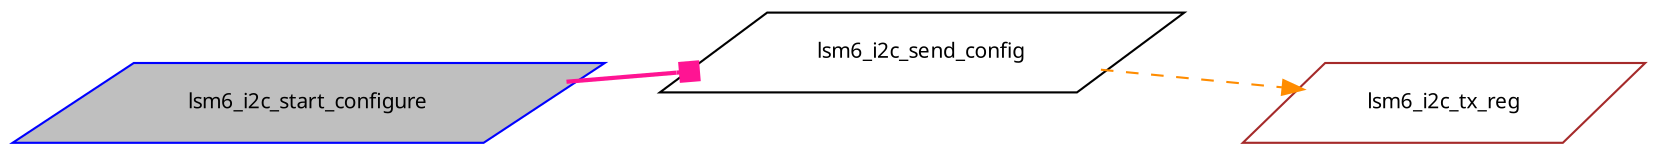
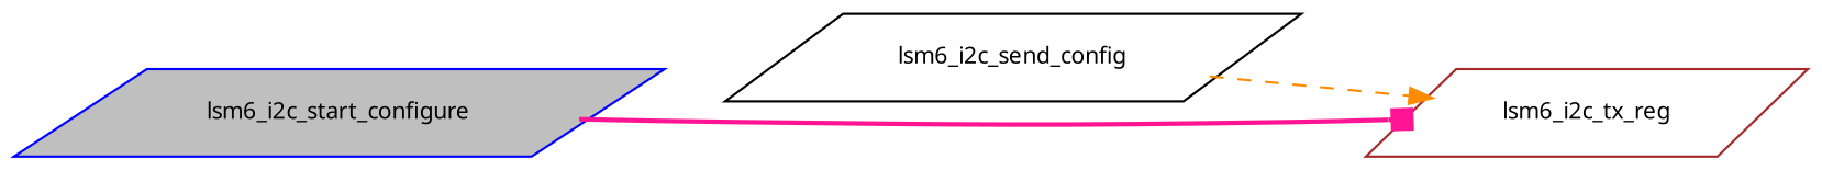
  digraph {
    fontname="Noto Sans"
    rankdir=LR
    node [fillcolor=white fontname="Noto Sans" fontsize=10 shape=parallelogram style=filled]
    edge [fontname="Noto Sans" fontsize=10 labelfontname=FreeSans labelfontsize=10]
    n1 [color=blue fillcolor=grey75 fontcolor=black height=0.2 label=lsm6_i2c_start_configure width=0.4]
    n2 [color=black height=0.2 label=lsm6_i2c_send_config width=0.4]
    n3 [color=brown height=0.2 label=lsm6_i2c_tx_reg width=0.4]
-   n1 -> n2 [arrowhead=box color=deeppink style=bold]
+   n1 -> n3 [arrowhead=box color=deeppink style=bold]
    n2 -> n3 [arrowhead=normal color=darkorange style=dashed]
  }
